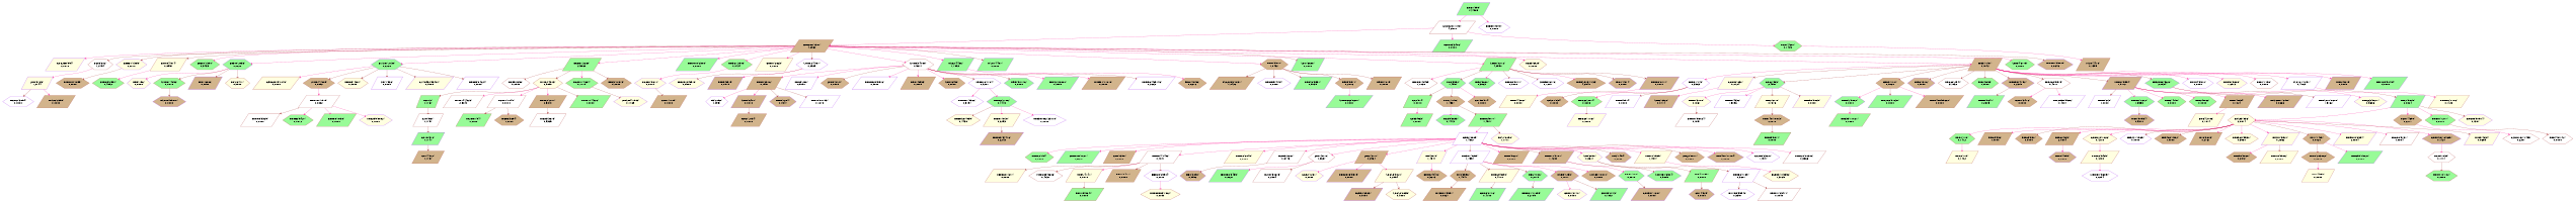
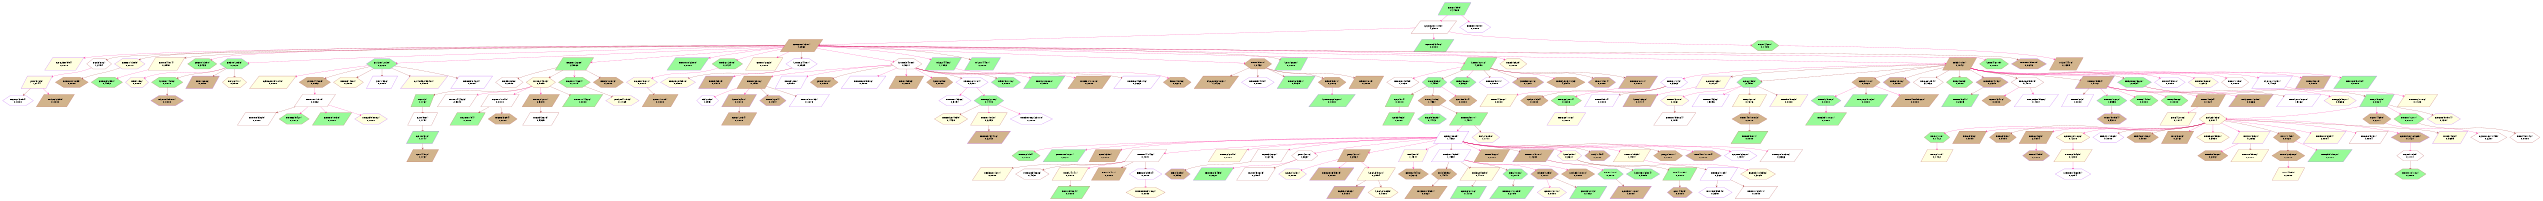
  digraph {
    node [color=brown fillcolor=tan shape=parallelogram style=filled]
    edge [arrowhead=tee color=deeppink]
    n1 [fillcolor=palegreen label="ADD1(118)\n0,1412" shape=hexagon]
    n2 [fillcolor=lightyellow label="ADD2(119)\n0,1402"]
    n3 [color=purple fillcolor=white label="PARP1(142)\n0,3363" shape=hexagon]
    n4 [label="CASP1(834)\n0,0000" shape=hexagon]
    n5 [fillcolor=palegreen label="ERCC6(2074)\n0,0208" shape=hexagon]
    n6 [color=purple fillcolor=white label="RARA(5914)\n0,0000"]
    n7 [color=purple fillcolor=lightyellow label="ERCC8(1161)\n0,0000"]
    n8 [fillcolor=palegreen label="ADRB2(154)\n0,0000" shape=hexagon]
    n9 [color=purple fillcolor=lightyellow label="AHR(196)\n0,0000" shape=hexagon]
    n10 [fillcolor=palegreen label="A2M(2)\n0,1767"]
    n11 [fillcolor=white label="B2M(567)\n0,1757"]
    n12 [color=purple fillcolor=palegreen label="CD1D(912)\n0,1747"]
    n13 [fillcolor=palegreen label="ACVRL1(94)\n0,0000"]
    n14 [label="BIRC5(332)\n0,0000"]
    n15 [fillcolor=palegreen label="ADAM10(102)\n0,0000" shape=hexagon]
    n16 [label="CD74(972)\n0,1737"]
    n17 [color=purple fillcolor=white label="BRAF(673)\n0,0000"]
    n18 [color=purple fillcolor=palegreen label="DDR1(780)\n0,0010" shape=hexagon]
    n19 [color=purple label="COL3A1(1281)\n0,0000"]
    n20 [fillcolor=lightyellow label="CASP3(836)\n2,0814" shape=hexagon]
    n21 [label="BIRC3(330)\n0,0000" shape=hexagon]
    n22 [label="BIRC2(329)\n2,0804"]
    n23 [fillcolor=lightyellow label="CDKN1A(1026)\n0,4218" shape=hexagon]
    n24 [color=purple fillcolor=white label="EIF2S1(1965)\n0,0000" shape=hexagon]
    n25 [label="EIF4G2(1982)\n0,0000" shape=hexagon]
    n26 [label="IL16(3603)\n0,2761"]
    n27 [fillcolor=lightyellow label="PPP3CA(5530)\n0,3950" shape=hexagon]
    n28 [color=purple fillcolor=lightyellow label="RASA1(5921)\n0,2852"]
    n29 [label="VAV1(7409)\n0,0020" shape=hexagon]
    n30 [color=purple fillcolor=lightyellow label="PIP5K1A(8394)\n2,0804"]
    n31 [fillcolor=white label="PDCD8(9131)\n2,0804"]
    n32 [color=purple label="GORASP1(64689)\n0,1427" shape=hexagon]
    n33 [color=purple fillcolor=lightyellow label="MYL3(4634)\n0,8659"]
    n34 [color=purple label="LTBR(4055)\n0,0000" shape=hexagon]
    n35 [fillcolor=lightyellow label="POLD2(5425)\n0,4208"]
    n36 [label="RAB5A(5868)\n0,2842" shape=hexagon]
    n37 [fillcolor=lightyellow label="RAP1A(5906)\n0,0000"]
    n38 [label="TUBB(203068)\n0,0010" shape=hexagon]
    n39 [color=purple fillcolor=palegreen label="ZNF655(79027)\n0,0000"]
    n40 [fillcolor=white label="TGFA(7039)\n0,1417" shape=hexagon]
    n41 [fillcolor=palegreen label="CD2(914)\n0,0010"]
    n42 [fillcolor=palegreen label="CD53(963)\n0,0000"]
    n43 [fillcolor=lightyellow label="TNFRSF7(939)\n0,4438" shape=hexagon]
    n44 [color=purple fillcolor=lightyellow label="CCNA2(890)\n0,0724"]
    n45 [color=purple label="SKP2(6502)\n0,0714"]
    n46 [color=purple fillcolor=palegreen label="CDC2(983)\n2,4951" shape=hexagon]
    n47 [color=purple fillcolor=lightyellow label="ITPR1(3708)\n0,1861" shape=hexagon]
    n48 [color=purple fillcolor=white label="MNDA(4332)\n1,5096"]
    n49 [fillcolor=lightyellow label="RPA2(6118)\n0,7876"]
    n50 [color=purple fillcolor=lightyellow label="RAB5B(5869)\n0,0000"]
    n51 [fillcolor=white label="BANK1(55024)\n0,1851"]
    n52 [label="UTP14A(10813)\n0,0010" shape=hexagon]
    n53 [color=purple fillcolor=palegreen label="CDH1(999)\n14,4585"]
    n54 [fillcolor=white label="CSNK2A1(1457)\n4,2970"]
    n55 [color=purple fillcolor=white label="PTPRM(5797)\n0,0000" shape=hexagon]
    n56 [label="CREBBP(1387)\n4,2960"]
    n57 [color=purple fillcolor=palegreen label="IGFBP3(3486)\n0,0000"]
    n58 [fillcolor=palegreen label="NCF1(4687)\n0,1405" shape=hexagon]
    n59 [color=purple fillcolor=white label="WRNIP1(56897)\n0,0294" shape=hexagon]
    n60 [label="CHD3(1107)\n0,0020" shape=hexagon]
    n61 [color=purple fillcolor=palegreen label="PTPRS(5802)\n0,0010" shape=hexagon]
    n62 [color=purple fillcolor=palegreen label="LUC7L2(51631)\n0,0000"]
    n63 [label="PRPF40A(55660)\n0,0000"]
    n64 [fillcolor=palegreen label="RAB35(11021)\n0,0000"]
    n65 [color=purple fillcolor=lightyellow label="CDC25B(994)\n0,0010"]
    n66 [color=purple fillcolor=palegreen label="CDKN1B(1027)\n0,2670"]
    n67 [color=purple fillcolor=lightyellow label="CCR2(1231)\n0,0000" shape=hexagon]
    n68 [fillcolor=white label="BCL3(602)\n1,2754" shape=hexagon]
    n69 [color=purple fillcolor=lightyellow label="JUN(3725)\n1,2744"]
    n70 [color=purple fillcolor=white label="HCFC1(3054)\n0,0000" shape=hexagon]
    n71 [label="FOSL2(2355)\n0,0000"]
    n72 [color=purple fillcolor=lightyellow label="CREB1(1385)\n0,0010" shape=hexagon]
    n73 [label="DYRK1A(1859)\n0,0000" shape=hexagon]
    n74 [fillcolor=lightyellow label="CAMK4(814)\n0,8951"]
    n75 [fillcolor=palegreen label="CREM(1390)\n0,3433" shape=hexagon]
    n76 [color=purple fillcolor=palegreen label="EP300(2033)\n0,0020" shape=hexagon]
    n77 [color=purple fillcolor=palegreen label="EWSR1(2130)\n0,2228" shape=hexagon]
    n78 [fillcolor=palegreen label="FGFR1(2260)\n2,5860"]
    n79 [color=purple fillcolor=palegreen label="FOXO1A(2308)\n0,0000"]
    n80 [fillcolor=palegreen label="NR3C1(2908)\n0,0424" shape=hexagon]
    n81 [fillcolor=lightyellow label="GATA1(2623)\n0,0000"]
    n82 [color=purple fillcolor=white label="SMAD2(4087)\n0,0525" shape=hexagon]
    n83 [fillcolor=white label="SMAD3(4088)\n0,5217" shape=hexagon]
    n84 [color=purple fillcolor=palegreen label="MSH2(4436)\n1,7892"]
    n85 [color=purple fillcolor=palegreen label="MSX1(4487)\n0,0000"]
    n86 [label="RELA(5970)\n1,0432" shape=hexagon]
    n87 [color=purple fillcolor=palegreen label="SPI1(6688)\n0,0000"]
    n88 [fillcolor=palegreen label="STAT1(6772)\n4,2950"]
    n89 [fillcolor=lightyellow label="TCF3(6929)\n0,0000" shape=hexagon]
    n90 [label="TP53(7157)\n3,1842"]
    n91 [fillcolor=palegreen label="STAT4(6775)\n0,0000" shape=hexagon]
    n92 [color=purple label="TRERF1(55809)\n0,0646" shape=hexagon]
    n93 [fillcolor=palegreen label="GAPDH(2597)\n0,4892" shape=hexagon]
    n94 [fillcolor=palegreen label="SMAD7(4092)\n0,0010" shape=hexagon]
    n95 [color=purple label="TAL1(6886)\n0,0000"]
    n96 [fillcolor=lightyellow label="P8(26471)\n0,0000" shape=hexagon]
    n97 [fillcolor=lightyellow label="CEACAM5(1048)\n0,0000"]
    n98 [label="SMAD4(4089)\n0,0892" shape=hexagon]
    n99 [fillcolor=lightyellow label="ATXN3(4287)\n0,0000" shape=hexagon]
    n100 [color=purple fillcolor=white label="SF1(7536)\n0,0000"]
    n101 [color=purple fillcolor=lightyellow label="C14orf32(93487)\n0,0000"]
    n102 [color=purple fillcolor=white label="NBPF3(84224)\n0,0000"]
    n103 [fillcolor=white label="FGF5(2250)\n0,0000" shape=hexagon]
    n104 [fillcolor=lightyellow label="MMP2(4313)\n2,5850" shape=hexagon]
    n105 [fillcolor=palegreen label="NCAM1(4684)\n0,1779" shape=hexagon]
    n106 [label="RTN3(10313)\n0,0000" shape=hexagon]
    n107 [color=purple fillcolor=lightyellow label="NCOR1(9611)\n0,0010" shape=hexagon]
    n108 [color=purple fillcolor=lightyellow label="PPP2R1A(5518)\n0,0500" shape=hexagon]
    n109 [color=purple label="RARB(5915)\n0,0515"]
    n110 [label="FLNA(2316)\n0,1557"]
    n111 [color=purple fillcolor=white label="ANK3(288)\n0,5197"]
    n112 [label="JUND(3727)\n0,0000" shape=hexagon]
    n113 [color=purple fillcolor=white label="PRKAR2A(5576)\n0,0000"]
    n114 [label="RBL1(5933)\n0,0000"]
    n115 [label="SKIL(6498)\n0,0000" shape=hexagon]
    n116 [color=purple fillcolor=white label="ZBTB16(7704)\n0,5207" shape=hexagon]
    n117 [color=purple fillcolor=palegreen label="LEF1(51176)\n0,0000" shape=hexagon]
    n118 [color=purple fillcolor=palegreen label="RRAS2(22800)\n0,0000"]
    n119 [label="TMED1(11018)\n0,0000"]
    n120 [color=purple fillcolor=white label="ZDHHC4(55146)\n0,2663"]
    n121 [label="EXO1(9156)\n0,6676" shape=hexagon]
    n122 [label="TSC22D3(1831)\n1,0422"]
    n123 [color=purple fillcolor=white label="NFKBIE(4794)\n0,0000" shape=hexagon]
    n124 [color=purple fillcolor=palegreen label="PPP4C(5531)\n0,5735"]
    n125 [label="RELB(5971)\n0,2876" shape=hexagon]
    n126 [label="TERT(7015)\n0,0000"]
    n127 [fillcolor=white label="IFNGR1(3459)\n1,7028" shape=hexagon]
    n128 [color=purple fillcolor=palegreen label="LCK(3932)\n1,4597" shape=hexagon]
    n129 [color=purple fillcolor=palegreen label="IRF2(3660)\n0,3022" shape=hexagon]
    n130 [color=purple fillcolor=white label="PTPN2(5771)\n0,0000" shape=hexagon]
-   n131 [color=purple fillcolor=white label="STAT5A(6776)\n0,1201" shape=hexagon]
+   n131 [color=purple label="STAT5A(6776)\n0,1201" shape=hexagon]
    n132 [label="TNFRSF1B(7133)\n4,2940" shape=hexagon]
    n133 [color=purple label="XPO1(7514)\n0,0000" shape=hexagon]
    n134 [color=purple label="TRADD(8717)\n0,0010"]
    n135 [color=purple label="KLF6(1316)\n0,0000" shape=hexagon]
    n136 [fillcolor=white label="XRCC6(2547)\n3,1832" shape=hexagon]
    n137 [fillcolor=palegreen label="HIP2(3093)\n0,0000" shape=hexagon]
    n138 [color=purple label="NFKBIA(4792)\n0,2315" shape=hexagon]
    n139 [fillcolor=white label="PPP2CA(5515)\n0,4017" shape=hexagon]
    n140 [color=purple label="MAPK1(5594)\n1,5172"]
    n141 [color=purple fillcolor=palegreen label="EIF2AK2(5610)\n2,0834" shape=hexagon]
    n142 [color=purple fillcolor=white label="LAMA4(3910)\n0,0000" shape=hexagon]
    n143 [color=purple fillcolor=lightyellow label="RAD51(5888)\n1,6913" shape=hexagon]
    n144 [fillcolor=white label="TOP1(7150)\n0,0000" shape=hexagon]
    n145 [color=purple fillcolor=white label="TSG101(7251)\n0,4169"]
    n146 [color=purple label="MTA2(9219)\n0,0000"]
    n147 [color=purple fillcolor=palegreen label="RRM2B(50484)\n0,0000"]
    n148 [label="CRK(1398)\n0,0000"]
    n149 [fillcolor=lightyellow label="ZFP36L1(677)\n0,0000"]
    n150 [label="MSN(4478)\n0,1395"]
    n151 [fillcolor=white label="MAPK14(1432)\n0,4841"]
    n152 [fillcolor=white label="MAP2K3(5606)\n0,4831" shape=hexagon]
    n153 [fillcolor=lightyellow label="MARS(4141)\n0,0010"]
    n154 [label="EEA1(8411)\n0,0000"]
    n155 [color=purple fillcolor=white label="EEF2K(29904)\n0,0010" shape=hexagon]
    n156 [fillcolor=palegreen label="PPM1F(9647)\n0,0000"]
    n157 [fillcolor=lightyellow label="MAPKAPK3(7867)\n0,0000" shape=hexagon]
    n158 [color=purple label="CD14(929)\n0,0000" shape=hexagon]
    n159 [color=purple fillcolor=palegreen label="DAPK1(1612)\n1,3553" shape=hexagon]
    n160 [color=purple label="MIB1(57534)\n0,5310" shape=hexagon]
    n161 [fillcolor=lightyellow label="DNMT1(1786)\n0,1428"]
    n162 [fillcolor=white label="EEF1A1(1915)\n0,0882"]
    n163 [fillcolor=white label="PLAUR(5329)\n0,0000"]
    n164 [fillcolor=palegreen label="POLE2(5427)\n0,0872" shape=hexagon]
    n165 [fillcolor=palegreen label="CRADD(8738)\n0,0000"]
    n166 [color=purple fillcolor=lightyellow label="ZNF259(8882)\n0,0000" shape=hexagon]
    n167 [color=purple label="ASH1L(55870)\n0,0000" shape=hexagon]
    n168 [fillcolor=lightyellow label="EPHB2(2048)\n0,0000"]
    n169 [color=purple fillcolor=white label="F3(2152)\n0,0951" shape=hexagon]
    n170 [label="DOK1(1796)\n1,4587" shape=hexagon]
    n171 [color=purple fillcolor=palegreen label="ITGB5(3693)\n0,4473" shape=hexagon]
    n172 [fillcolor=palegreen label="PTPN6(5777)\n1,4577"]
    n173 [color=purple fillcolor=white label="GRB2(2885)\n1,4567"]
    n174 [color=purple fillcolor=lightyellow label="ROS1(6098)\n1,1711" shape=hexagon]
    n175 [fillcolor=white label="MMP14(4323)\n2,5840"]
    n176 [fillcolor=white label="TGFB1(7040)\n0,0010"]
    n177 [label="TIMP2(7077)\n2,5840"]
    n178 [fillcolor=palegreen label="MMP17(4326)\n0,0000"]
    n179 [color=purple fillcolor=lightyellow label="ST8SIA4(7903)\n0,1769" shape=hexagon]
    n180 [fillcolor=white label="FGFR3(2261)\n0,6746"]
    n181 [color=purple label="HBZ(3050)\n0,5992" shape=hexagon]
    n182 [color=purple label="SELE(6401)\n0,0010"]
    n183 [color=purple label="TRIO(7204)\n0,1547" shape=hexagon]
    n184 [color=purple fillcolor=white label="TLR10(81793)\n0,1278"]
    n185 [label="GLG1(2734)\n0,0000"]
    n186 [label="CD79B(974)\n0,0000" shape=hexagon]
    n187 [color=purple fillcolor=lightyellow label="GNAI1(2770)\n0,0000" shape=hexagon]
    n188 [color=purple fillcolor=palegreen label="GNAI3(2773)\n0,1067"]
    n189 [color=purple fillcolor=palegreen label="GNAQ(2776)\n0,4100"]
    n190 [fillcolor=white label="JAK1(3716)\n0,8637" shape=hexagon]
    n191 [label="JAK2(3717)\n0,2964"]
    n192 [color=purple fillcolor=lightyellow label="KIT(3815)\n1,4547"]
    n193 [color=purple fillcolor=white label="PIK3R1(5295)\n1,4557"]
    n194 [label="PRNP(5621)\n0,0000"]
    n195 [color=purple label="PTPN11(5781)\n1,4280"]
    n196 [color=purple fillcolor=lightyellow label="SYK(6850)\n0,3617" shape=hexagon]
    n197 [color=purple label="WAS(7454)\n0,0000" shape=hexagon]
    n198 [fillcolor=lightyellow label="ZAP70(7535)\n1,4547"]
    n199 [label="SYNJ2(8871)\n0,0000" shape=hexagon]
    n200 [color=purple label="MAP4K1(11184)\n0,0000" shape=hexagon]
    n201 [color=purple fillcolor=white label="CD2AP(23607)\n1,4547" shape=hexagon]
    n202 [fillcolor=white label="MED28(80306)\n0,3366"]
    n203 [color=purple fillcolor=palegreen label="IFNAR2(3455)\n0,8627"]
    n204 [fillcolor=white label="IL21R(50615)\n0,2584"]
    n205 [color=purple label="PPP2R1B(5519)\n0,0000"]
    n206 [fillcolor=lightyellow label="SOCS3(9021)\n0,2954"]
    n207 [label="GRAP2(9402)\n0,3213" shape=hexagon]
    n208 [label="IL13(3596)\n1,4547" shape=hexagon]
    n209 [fillcolor=lightyellow label="PIK3CA(5290)\n0,4110"]
    n210 [color=purple fillcolor=palegreen label="TEC(7006)\n0,2719" shape=hexagon]
    n211 [color=purple label="TSHR(7253)\n0,1077" shape=hexagon]
    n212 [label="WASF3(10810)\n0,0000" shape=hexagon]
    n213 [color=purple fillcolor=palegreen label="SLAMF1(6504)\n0,5809" shape=hexagon]
    n214 [fillcolor=palegreen label="TLR4(7099)\n0,0010"]
    n215 [color=purple fillcolor=white label="TRAF6(7189)\n0,3607"]
    n216 [fillcolor=lightyellow label="FCRL3(115352)\n1,3729" shape=hexagon]
    n217 [label="CHD1(1105)\n0,0000"]
    n218 [label="IL13RA1(3597)\n0,0827"]
    n219 [fillcolor=white label="ITGA3(3675)\n0,5325"]
    n220 [color=purple label="TCEB2(6923)\n0,0000"]
    n221 [fillcolor=lightyellow label="SOCS2(8835)\n0,0000" shape=hexagon]
    n222 [color=purple fillcolor=white label="PMAIP1(5366)\n0,5197" shape=hexagon]
    n223 [color=purple fillcolor=palegreen label="TRAF2(7186)\n0,4448" shape=hexagon]
    n224 [label="IGBP1(3476)\n0,0000" shape=hexagon]
    n225 [label="ITGB6(3694)\n0,0000" shape=hexagon]
    n226 [fillcolor=lightyellow label="MX1(4599)\n0,0000"]
    n227 [fillcolor=white label="CSNK1G2(1455)\n0,2207" shape=hexagon]
    n228 [label="NCK1(4690)\n0,2217" shape=hexagon]
    n229 [fillcolor=palegreen label="NEK2(4751)\n0,0000" shape=hexagon]
    n230 [color=purple fillcolor=palegreen label="IKBKE(9641)\n0,2305"]
    n231 [fillcolor=palegreen label="PAK2(5062)\n0,0000" shape=hexagon]
    n232 [color=purple fillcolor=palegreen label="PTPN21(11099)\n0,2709"]
    n233 [fillcolor=lightyellow label="KRT14(3861)\n0,0000"]
    n234 [color=purple fillcolor=white label="PPP2R5B(5526)\n0,4007"]
    n235 [label="RAF1(5894)\n0,1024"]
    n236 [color=purple label="RPS6KB1(6198)\n0,0666"]
    n237 [color=purple fillcolor=white label="TNFSF11(8600)\n1,5162"]
    n238 [fillcolor=lightyellow label="GNG4(2786)\n0,1014"]
    n239 [color=purple fillcolor=lightyellow label="DNAJC3(5611)\n0,5636" shape=hexagon]
    n240 [color=purple fillcolor=palegreen label="RAC1(5879)\n2,0824"]
    n241 [fillcolor=palegreen label="TUBA1(7277)\n0,0010" shape=hexagon]
    n242 [color=purple fillcolor=lightyellow label="CDGAP(57514)\n0,1307" shape=hexagon]
    n243 [fillcolor=white label="RTN4(57142)\n0,0000" shape=hexagon]
    n244 [color=purple fillcolor=palegreen label="SMARCC2(6601)\n0,0000"]
    n245 [fillcolor=palegreen label="RABIF(5877)\n0,0000"]
    n246 [color=purple fillcolor=white label="IL17RB(55540)\n0,3597" shape=hexagon]
    n247 [fillcolor=white label="TRAM1(23471)\n0,0000"]
    n248 [fillcolor=lightyellow label="RIPK1(8737)\n0,2253"]
    n249 [color=purple fillcolor=white label="MAP3K7IP2(23118)\n0,0000" shape=hexagon]
    n250 [color=purple label="TRIAD3(54476)\n0,2243"]
    n1 -> n2
    n3 -> n4 [color=brown]
    n3 -> n5 [arrowhead=vee]
    n3 -> n6 [color=brown]
    n5 -> n7 [color=brown]
    n10 -> n11 [color=brown]
    n11 -> n12 [color=brown]
    n12 -> n16 [arrowhead=vee color=brown]
    n18 -> n19 [arrowhead=vee color=brown]
    n20 -> n1
    n20 -> n14
    n20 -> n21 [color=brown]
    n20 -> n22
    n20 -> n23 [arrowhead=vee]
    n20 -> n24 [arrowhead=vee color=brown]
    n20 -> n25 [color=brown]
    n20 -> n26
    n20 -> n27
    n20 -> n28 [arrowhead=vee]
    n20 -> n29 [color=brown]
    n20 -> n30
    n20 -> n31
    n20 -> n32 [arrowhead=vee]
    n20 -> n33 [arrowhead=vee color=brown]
    n22 -> n34 [arrowhead=vee]
    n23 -> n35
    n28 -> n36
    n28 -> n37 [color=brown]
    n29 -> n38 [color=brown]
    n29 -> n39
    n32 -> n40
    n35 -> n59
    n38 -> n226 [arrowhead=vee]
    n40 -> n15 [color=brown]
    n41 -> n42 [arrowhead=vee]
    n44 -> n45
    n46 -> n47
    n46 -> n48
    n46 -> n49 [color=brown]
    n46 -> n50 [color=brown]
    n47 -> n51 [arrowhead=vee color=brown]
    n49 -> n52 [arrowhead=vee color=brown]
    n52 -> n245 [color=brown]
    n53 -> n54
    n53 -> n55 [arrowhead=vee]
    n54 -> n56
    n54 -> n57 [arrowhead=vee]
    n54 -> n58
    n56 -> n65 [arrowhead=vee]
    n56 -> n68 [color=brown]
    n56 -> n72 [arrowhead=vee color=brown]
    n56 -> n74 [arrowhead=vee color=brown]
    n56 -> n75
    n56 -> n76
    n56 -> n77
    n56 -> n78 [arrowhead=vee]
    n56 -> n79 [arrowhead=vee]
    n56 -> n80
    n56 -> n81 [arrowhead=vee]
    n56 -> n82 [arrowhead=vee color=brown]
    n56 -> n83
    n56 -> n84 [arrowhead=vee]
    n56 -> n85 [arrowhead=vee color=brown]
    n56 -> n86
    n56 -> n87 [color=brown]
    n56 -> n88
    n56 -> n89 [arrowhead=vee]
    n56 -> n90 [arrowhead=vee]
    n56 -> n91
    n56 -> n92 [arrowhead=vee color=brown]
    n58 -> n150 [arrowhead=vee]
    n60 -> n61 [arrowhead=vee]
    n60 -> n62 [arrowhead=vee color=brown]
    n60 -> n63 [arrowhead=vee]
    n61 -> n64 [arrowhead=vee]
    n68 -> n69
    n69 -> n70 [arrowhead=vee color=brown]
    n69 -> n71 [arrowhead=vee]
    n72 -> n73 [color=brown]
    n74 -> n93 [arrowhead=vee]
    n76 -> n9 [arrowhead=vee]
    n76 -> n94 [arrowhead=vee color=brown]
    n76 -> n95 [color=brown]
    n76 -> n96 [color=brown]
    n77 -> n97
    n77 -> n98 [arrowhead=vee color=brown]
    n77 -> n99 [arrowhead=vee color=brown]
    n77 -> n100 [color=brown]
    n77 -> n101 [color=brown]
    n77 -> n102 [arrowhead=vee color=brown]
    n78 -> n103 [color=brown]
    n78 -> n104 [arrowhead=vee color=brown]
    n78 -> n105 [arrowhead=vee]
    n78 -> n106 [color=brown]
    n80 -> n107 [arrowhead=vee]
    n82 -> n108 [color=brown]
    n82 -> n109 [arrowhead=vee]
    n83 -> n110
    n83 -> n111
    n83 -> n112 [color=brown]
    n83 -> n113
    n83 -> n114 [arrowhead=vee]
    n83 -> n115 [arrowhead=vee]
    n83 -> n116 [arrowhead=vee color=brown]
    n83 -> n117 [arrowhead=vee color=brown]
    n83 -> n118 [arrowhead=vee]
    n83 -> n119 [arrowhead=vee]
    n83 -> n120 [color=brown]
    n84 -> n121 [arrowhead=vee]
    n86 -> n122 [arrowhead=vee color=brown]
    n86 -> n123 [arrowhead=vee color=brown]
    n86 -> n124 [arrowhead=vee color=brown]
    n86 -> n125 [arrowhead=vee color=brown]
    n86 -> n126 [arrowhead=vee color=brown]
    n88 -> n127 [arrowhead=vee]
    n88 -> n128 [color=brown]
    n88 -> n129
    n88 -> n130 [color=brown]
    n88 -> n131 [color=brown]
    n88 -> n132
    n88 -> n133 [arrowhead=vee color=brown]
    n88 -> n134 [arrowhead=vee color=brown]
    n90 -> n3 [arrowhead=vee]
    n90 -> n44 [arrowhead=vee color=brown]
    n90 -> n46 [color=brown]
    n90 -> n60 [color=brown]
    n90 -> n135 [color=brown]
    n90 -> n136 [color=brown]
    n90 -> n137 [color=brown]
    n90 -> n138 [arrowhead=vee color=brown]
    n90 -> n139 [arrowhead=vee color=brown]
    n90 -> n140 [color=brown]
    n90 -> n141 [arrowhead=vee color=brown]
    n90 -> n142 [arrowhead=vee]
    n90 -> n143
    n90 -> n144 [arrowhead=vee]
    n90 -> n145 [arrowhead=vee]
    n90 -> n146 [arrowhead=vee]
    n90 -> n147 [arrowhead=vee]
    n94 -> n167 [arrowhead=vee color=brown]
    n98 -> n162 [arrowhead=vee]
    n104 -> n10 [color=brown]
    n104 -> n175
    n104 -> n176 [arrowhead=vee]
    n104 -> n177 [arrowhead=vee]
    n104 -> n178 [color=brown]
    n105 -> n179 [color=brown]
    n107 -> n217 [color=brown]
    n110 -> n169
    n110 -> n182 [arrowhead=vee]
    n110 -> n183 [color=brown]
    n110 -> n184 [color=brown]
    n116 -> n222 [arrowhead=vee]
    n116 -> n223
    n125 -> n244
    n128 -> n41 [arrowhead=vee color=brown]
    n128 -> n170 [color=brown]
    n128 -> n186
    n134 -> n233
    n138 -> n230 [arrowhead=vee color=brown]
    n139 -> n224 [arrowhead=vee]
    n139 -> n234 [arrowhead=vee]
    n140 -> n17 [arrowhead=vee color=brown]
    n140 -> n159
    n140 -> n229
    n140 -> n231
    n140 -> n235
    n140 -> n236
    n140 -> n237 [color=brown]
    n141 -> n239 [arrowhead=vee]
    n141 -> n240 [arrowhead=vee color=brown]
    n145 -> n161 [arrowhead=vee]
    n151 -> n149 [color=brown]
    n151 -> n152 [arrowhead=vee color=brown]
    n151 -> n153 [arrowhead=vee]
    n151 -> n154 [arrowhead=vee color=brown]
    n151 -> n155 [color=brown]
    n153 -> n156 [color=brown]
    n155 -> n157
    n159 -> n160 [arrowhead=vee color=brown]
    n162 -> n163 [arrowhead=vee color=brown]
    n162 -> n164 [arrowhead=vee]
    n162 -> n165
    n162 -> n166
    n170 -> n171
    n170 -> n172 [color=brown]
    n172 -> n173 [arrowhead=vee]
    n172 -> n174 [arrowhead=vee color=brown]
    n173 -> n8
    n173 -> n66
    n173 -> n148
    n173 -> n151 [arrowhead=vee]
    n173 -> n168 [arrowhead=vee]
    n173 -> n180 [arrowhead=vee]
    n173 -> n190
    n173 -> n191
    n173 -> n192
    n173 -> n193 [color=brown]
    n173 -> n194 [arrowhead=vee]
    n173 -> n195 [color=brown]
    n173 -> n196 [arrowhead=vee]
    n173 -> n197 [color=brown]
    n173 -> n198
    n173 -> n199 [arrowhead=vee color=brown]
    n173 -> n200
    n173 -> n201 [arrowhead=vee]
    n173 -> n202
    n176 -> n13 [arrowhead=vee color=brown]
    n176 -> n225 [arrowhead=vee color=brown]
    n177 -> n219 [arrowhead=vee color=brown]
    n180 -> n181 [color=brown]
    n182 -> n185 [arrowhead=vee color=brown]
    n190 -> n203
    n190 -> n204 [color=brown]
    n191 -> n67
    n191 -> n205
    n191 -> n206
    n192 -> n207 [arrowhead=vee]
    n193 -> n208 [arrowhead=vee color=brown]
    n193 -> n209 [color=brown]
    n193 -> n210 [arrowhead=vee color=brown]
    n193 -> n211
    n193 -> n212 [arrowhead=vee]
    n195 -> n18
    n195 -> n213 [color=brown]
    n196 -> n214 [color=brown]
    n196 -> n215 [arrowhead=vee color=brown]
    n198 -> n216
    n206 -> n220 [arrowhead=vee color=brown]
    n206 -> n221 [arrowhead=vee color=brown]
    n208 -> n218 [arrowhead=vee color=brown]
    n209 -> n189 [color=brown]
    n210 -> n232 [arrowhead=vee color=brown]
    n211 -> n187
    n211 -> n188 [arrowhead=vee color=brown]
    n214 -> n158 [arrowhead=vee color=brown]
    n215 -> n246 [arrowhead=vee color=brown]
    n215 -> n247 [color=brown]
    n223 -> n43 [color=brown]
    n223 -> n248
    n223 -> n249 [arrowhead=vee]
    n228 -> n227 [arrowhead=vee]
    n235 -> n238
    n240 -> n20
    n240 -> n228 [arrowhead=vee]
    n240 -> n241 [arrowhead=vee]
    n240 -> n242 [arrowhead=vee color=brown]
    n241 -> n243 [arrowhead=vee color=brown]
    n248 -> n250 [arrowhead=vee color=brown]
  }
